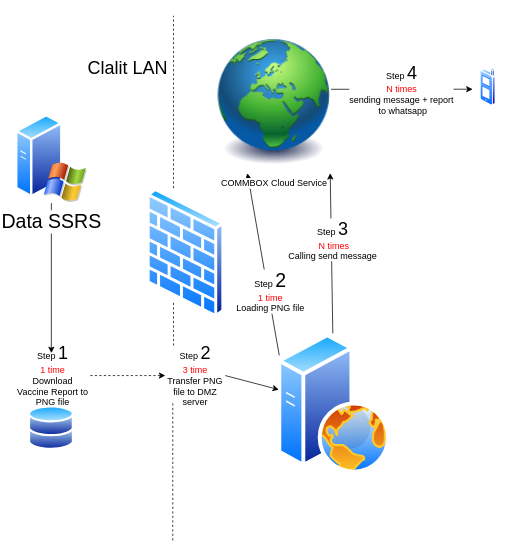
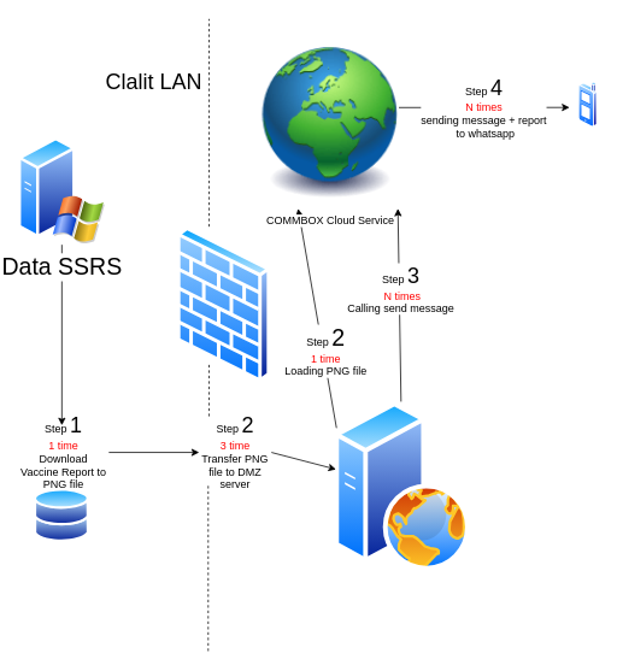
  <mxCell id="0" />
  <mxCell id="1" parent="0" />
  <mxCell id="2" value="" style="endArrow=classic;html=1;fontSize=26;exitX=0.5;exitY=1;exitDx=0;exitDy=0;" edge="1" parent="1" source="6"><mxGeometry width="50" height="50" relative="1" as="geometry"><mxPoint x="380" y="370" as="sourcePoint" /><mxPoint x="68" y="470" as="targetPoint" /></mxGeometry></mxCell>
  <mxCell id="3" value="" style="endArrow=none;dashed=1;html=1;" edge="1" parent="1"><mxGeometry width="50" height="50" relative="1" as="geometry"><mxPoint x="231" y="250" as="sourcePoint" /><mxPoint x="231" y="20" as="targetPoint" /></mxGeometry></mxCell>
  <mxCell id="4" value="" style="aspect=fixed;perimeter=ellipsePerimeter;html=1;align=center;shadow=0;dashed=0;spacingTop=3;image;image=img/lib/active_directory/firewall.svg;" vertex="1" parent="1"><mxGeometry x="194.6" y="250" width="105.4" height="172.79" as="geometry" /></mxCell>
  <mxCell id="5" value="&lt;font style=&quot;font-size: 24px&quot;&gt;Clalit LAN&lt;/font&gt;" style="text;html=1;strokeColor=none;fillColor=none;align=center;verticalAlign=middle;whiteSpace=wrap;rounded=0;" vertex="1" parent="1"><mxGeometry x="105" y="80" width="130" height="20" as="geometry" /></mxCell>
  <mxCell id="6" value="Data SSRS" style="aspect=fixed;perimeter=ellipsePerimeter;html=1;align=center;shadow=0;dashed=0;spacingTop=3;image;image=img/lib/active_directory/windows_server_2.svg;strokeWidth=2;fontSize=26;" vertex="1" parent="1"><mxGeometry x="20" y="150" width="96" height="120" as="geometry" /></mxCell>
  <mxCell id="7" value="Step &lt;font style=&quot;font-size: 24px&quot;&gt;1&lt;/font&gt;&lt;br&gt;&lt;font color=&quot;#ff0000&quot;&gt;1 time&lt;/font&gt;&lt;br&gt;Download Vaccine Report to PNG file" style="text;html=1;strokeColor=none;fillColor=none;align=center;verticalAlign=middle;whiteSpace=wrap;rounded=0;" vertex="1" parent="1"><mxGeometry x="20" y="490" width="100" height="20" as="geometry" /></mxCell>
  <mxCell id="8" value="" style="aspect=fixed;perimeter=ellipsePerimeter;html=1;align=center;shadow=0;dashed=0;spacingTop=3;image;image=img/lib/active_directory/web_server.svg;strokeWidth=2;fontSize=26;" vertex="1" parent="1"><mxGeometry x="370" y="443.75" width="150" height="187.5" as="geometry" /></mxCell>
  <mxCell id="9" value="" style="endArrow=classic;html=1;fontSize=26;exitX=1;exitY=0.5;exitDx=0;exitDy=0;" edge="1" parent="1" source="19" target="8"><mxGeometry width="50" height="50" relative="1" as="geometry"><mxPoint x="380" y="340" as="sourcePoint" /><mxPoint x="430" y="290" as="targetPoint" /></mxGeometry></mxCell>
- <mxCell id="10" value="" style="endArrow=classic;html=1;fontSize=26;exitX=1;exitY=0.5;exitDx=0;exitDy=0;dashed=1;" edge="1" parent="1" source="7" target="19"><mxGeometry width="50" height="50" relative="1" as="geometry"><mxPoint x="88" y="500" as="sourcePoint" /><mxPoint x="380" y="500" as="targetPoint" /></mxGeometry></mxCell>
+ <mxCell id="10" value="" style="endArrow=classic;html=1;fontSize=26;exitX=1;exitY=0.5;exitDx=0;exitDy=0;" edge="1" parent="1" source="7" target="19"><mxGeometry width="50" height="50" relative="1" as="geometry"><mxPoint x="88" y="500" as="sourcePoint" /><mxPoint x="380" y="500" as="targetPoint" /></mxGeometry></mxCell>
  <mxCell id="11" value="" style="endArrow=classic;html=1;fontSize=12;entryX=0.25;entryY=1;entryDx=0;entryDy=0;" edge="1" parent="1"><mxGeometry width="50" height="50" relative="1" as="geometry"><mxPoint x="372" y="473" as="sourcePoint" /><mxPoint x="329.5" y="230" as="targetPoint" /></mxGeometry></mxCell>
  <mxCell id="12" value="Step &lt;font style=&quot;font-size: 26px&quot;&gt;2&lt;/font&gt;&lt;br&gt;&lt;font color=&quot;#ff0000&quot;&gt;1 time&lt;/font&gt;&lt;br&gt;Loading PNG file" style="edgeLabel;html=1;align=center;verticalAlign=middle;resizable=0;points=[];fontSize=12;" vertex="1" connectable="0" parent="11"><mxGeometry x="-0.304" y="-2" relative="1" as="geometry"><mxPoint as="offset" /></mxGeometry></mxCell>
  <mxCell id="13" value="" style="endArrow=classic;html=1;fontSize=12;entryX=1;entryY=1;entryDx=0;entryDy=0;" edge="1" parent="1" source="8" target="15"><mxGeometry width="50" height="50" relative="1" as="geometry"><mxPoint x="458" y="500" as="sourcePoint" /><mxPoint x="499.791" y="220" as="targetPoint" /></mxGeometry></mxCell>
  <mxCell id="14" value="Step &lt;span style=&quot;font-size: 24px&quot;&gt;3&lt;/span&gt;&lt;br&gt;&lt;font color=&quot;#ff0000&quot;&gt;&amp;nbsp;N times&lt;/font&gt;&lt;br&gt;Calling send message " style="edgeLabel;html=1;align=center;verticalAlign=middle;resizable=0;points=[];fontSize=12;" vertex="1" connectable="0" parent="13"><mxGeometry x="0.172" y="-1" relative="1" as="geometry"><mxPoint as="offset" /></mxGeometry></mxCell>
  <mxCell id="15" value="COMMBOX Cloud Service" style="image;html=1;image=img/lib/clip_art/general/Earth_globe_128x128.png;strokeWidth=2;fontSize=12;" vertex="1" parent="1"><mxGeometry x="290" y="40" width="150" height="190" as="geometry" /></mxCell>
  <mxCell id="16" value="Step &lt;font&gt;&lt;font style=&quot;font-size: 24px&quot;&gt;4&lt;/font&gt;&lt;br&gt;&lt;font color=&quot;#ff0000&quot; style=&quot;font-size: 12px&quot;&gt;N times&lt;/font&gt;&lt;br&gt;sending message + report&lt;br&gt;&amp;nbsp;to whatsapp&lt;br&gt;&lt;/font&gt;" style="endArrow=classic;html=1;fontSize=12;exitX=1.007;exitY=0.411;exitDx=0;exitDy=0;exitPerimeter=0;" edge="1" parent="1" source="15"><mxGeometry width="50" height="50" relative="1" as="geometry"><mxPoint x="490" y="130" as="sourcePoint" /><mxPoint x="630" y="118" as="targetPoint" /></mxGeometry></mxCell>
  <mxCell id="17" value="" style="aspect=fixed;perimeter=ellipsePerimeter;html=1;align=center;shadow=0;dashed=0;spacingTop=3;image;image=img/lib/active_directory/cell_phone.svg;strokeWidth=2;fontSize=12;" vertex="1" parent="1"><mxGeometry x="640" y="90" width="21" height="50" as="geometry" /></mxCell>
  <mxCell id="18" value="" style="aspect=fixed;perimeter=ellipsePerimeter;html=1;align=center;shadow=0;dashed=0;spacingTop=3;image;image=img/lib/active_directory/databases.svg;strokeWidth=2;fontSize=12;" vertex="1" parent="1"><mxGeometry x="37.39" y="540" width="61.22" height="60" as="geometry" /></mxCell>
  <mxCell id="19" value="Step &lt;font style=&quot;font-size: 24px&quot;&gt;2&lt;/font&gt;&lt;br&gt;&lt;font color=&quot;#ff0000&quot;&gt;3 time&lt;br&gt;&lt;/font&gt;Transfer PNG file to DMZ server" style="text;html=1;strokeColor=none;fillColor=none;align=center;verticalAlign=middle;whiteSpace=wrap;rounded=0;fontSize=12;" vertex="1" parent="1"><mxGeometry x="220" y="490" width="80" height="20" as="geometry" /></mxCell>
  <mxCell id="20" value="" style="endArrow=none;dashed=1;html=1;" edge="1" parent="1"><mxGeometry width="50" height="50" relative="1" as="geometry"><mxPoint x="230" y="720" as="sourcePoint" /><mxPoint x="230" y="535" as="targetPoint" /></mxGeometry></mxCell>
  <mxCell id="21" value="" style="endArrow=none;dashed=1;html=1;entryX=0.345;entryY=1.001;entryDx=0;entryDy=0;entryPerimeter=0;" edge="1" parent="1"><mxGeometry width="50" height="50" relative="1" as="geometry"><mxPoint x="231" y="460" as="sourcePoint" /><mxPoint x="230.963" y="401.963" as="targetPoint" /></mxGeometry></mxCell>
